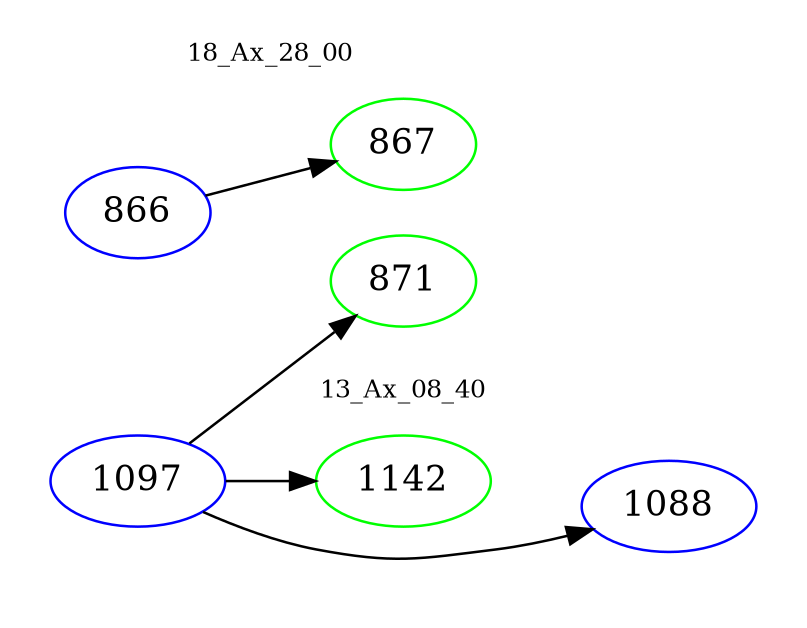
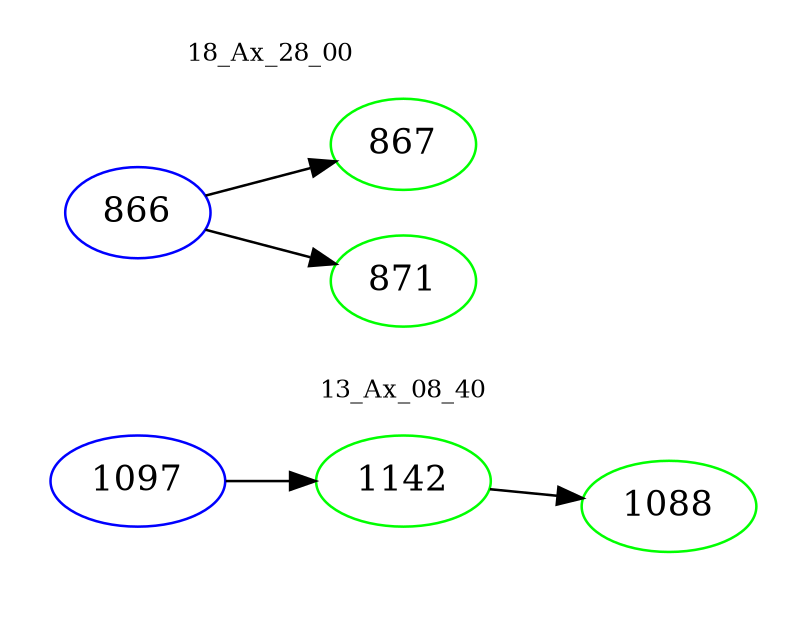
  digraph {
    rankdir=LR
    node [color=green]
    edge [color=black]
    n1 [color=blue label=866]
    n2 [label=871]
    n3 [label=867]
    n4 [color=blue label=1097]
-   n5 [color=blue label=1088]
+   n5 [label=1088]
    n6 [label=1142]
    subgraph cluster_1 {
      color=white
      fontsize=10
      label="18_Ax_28_00"
      n1
      n2
      n3
    }
    subgraph cluster_2 {
      color=white
      fontsize=10
      label="13_Ax_08_40"
      n4
      n5
      n6
    }
-   n4 -> n2
+   n1 -> n2
    n1 -> n3
-   n4 -> n5
+   n6 -> n5
    n4 -> n6
  }
